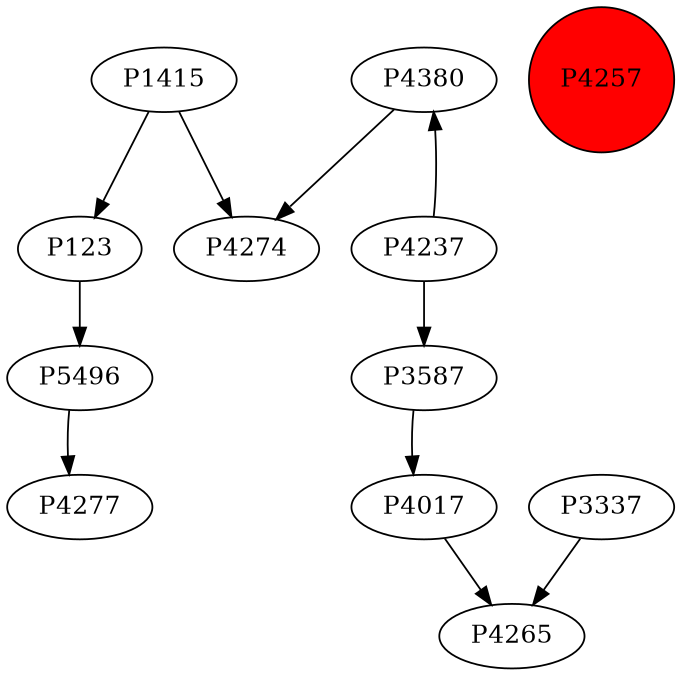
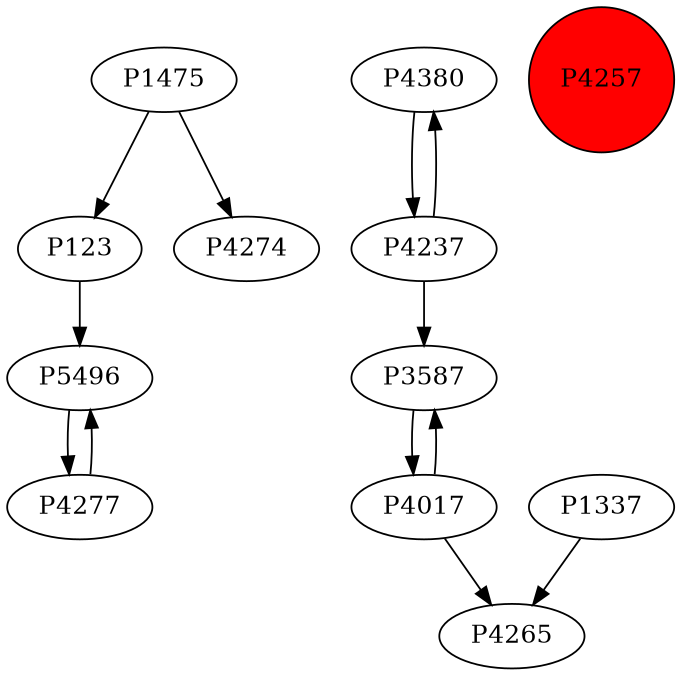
  digraph {
-   P1415
+   P1415 [label=P1475]
    P123
    P4274
    P5496
    P4277
    P4237
    P4380
    P3587
-   P3337
+   P3337 [label=P1337]
    P4265
    n11 [label=P4017]
    P4257 [fillcolor=red shape=circle style=filled]
    P1415 -> P123
    P1415 -> P4274
    P123 -> P5496
    P5496 -> P4277
+   P4277 -> P5496
    P4237 -> P4380
    P4237 -> P3587
-   P4380 -> P4274
+   P4380 -> P4237
    P3587 -> n11
    P3337 -> P4265
+   n11 -> P3587
    n11 -> P4265
  }
